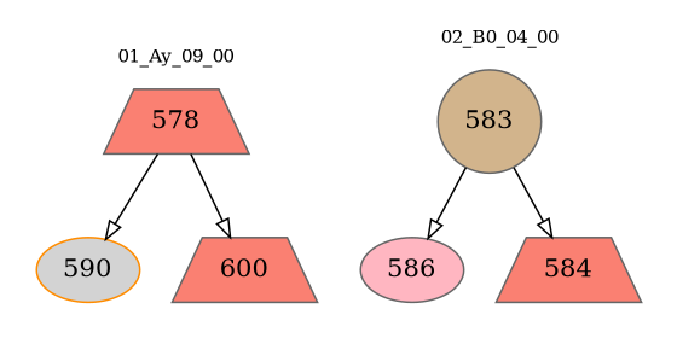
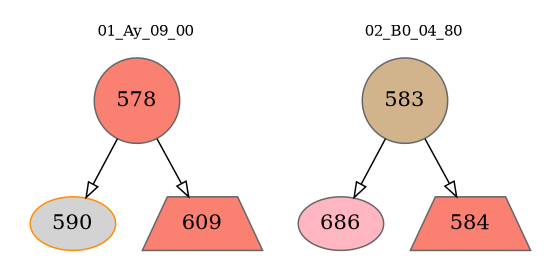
  digraph {
    node [color=gray40 fillcolor=salmon shape=circle style=filled]
    edge [arrowhead=onormal color=black]
-   n1 [label=578 shape=trapezium]
+   n1 [label=578]
    n2 [color=darkorange fillcolor=lightgrey label=590 shape=ellipse]
-   n3 [label=600 shape=trapezium]
+   n3 [label=609 shape=trapezium]
    n4 [fillcolor=tan label=583]
-   n5 [fillcolor=lightpink label=586 shape=ellipse]
+   n5 [fillcolor=lightpink label=686 shape=ellipse]
    n6 [label=584 shape=trapezium]
    subgraph cluster_1 {
      color=white
      fontsize=10
      label="01_Ay_09_00"
      n1
      n2
      n3
    }
    subgraph cluster_2 {
      color=white
      fontsize=10
-     label="02_B0_04_00"
+     label="02_B0_04_80"
      n4
      n5
      n6
    }
    n1 -> n2
    n1 -> n3
    n4 -> n5
    n4 -> n6
  }
